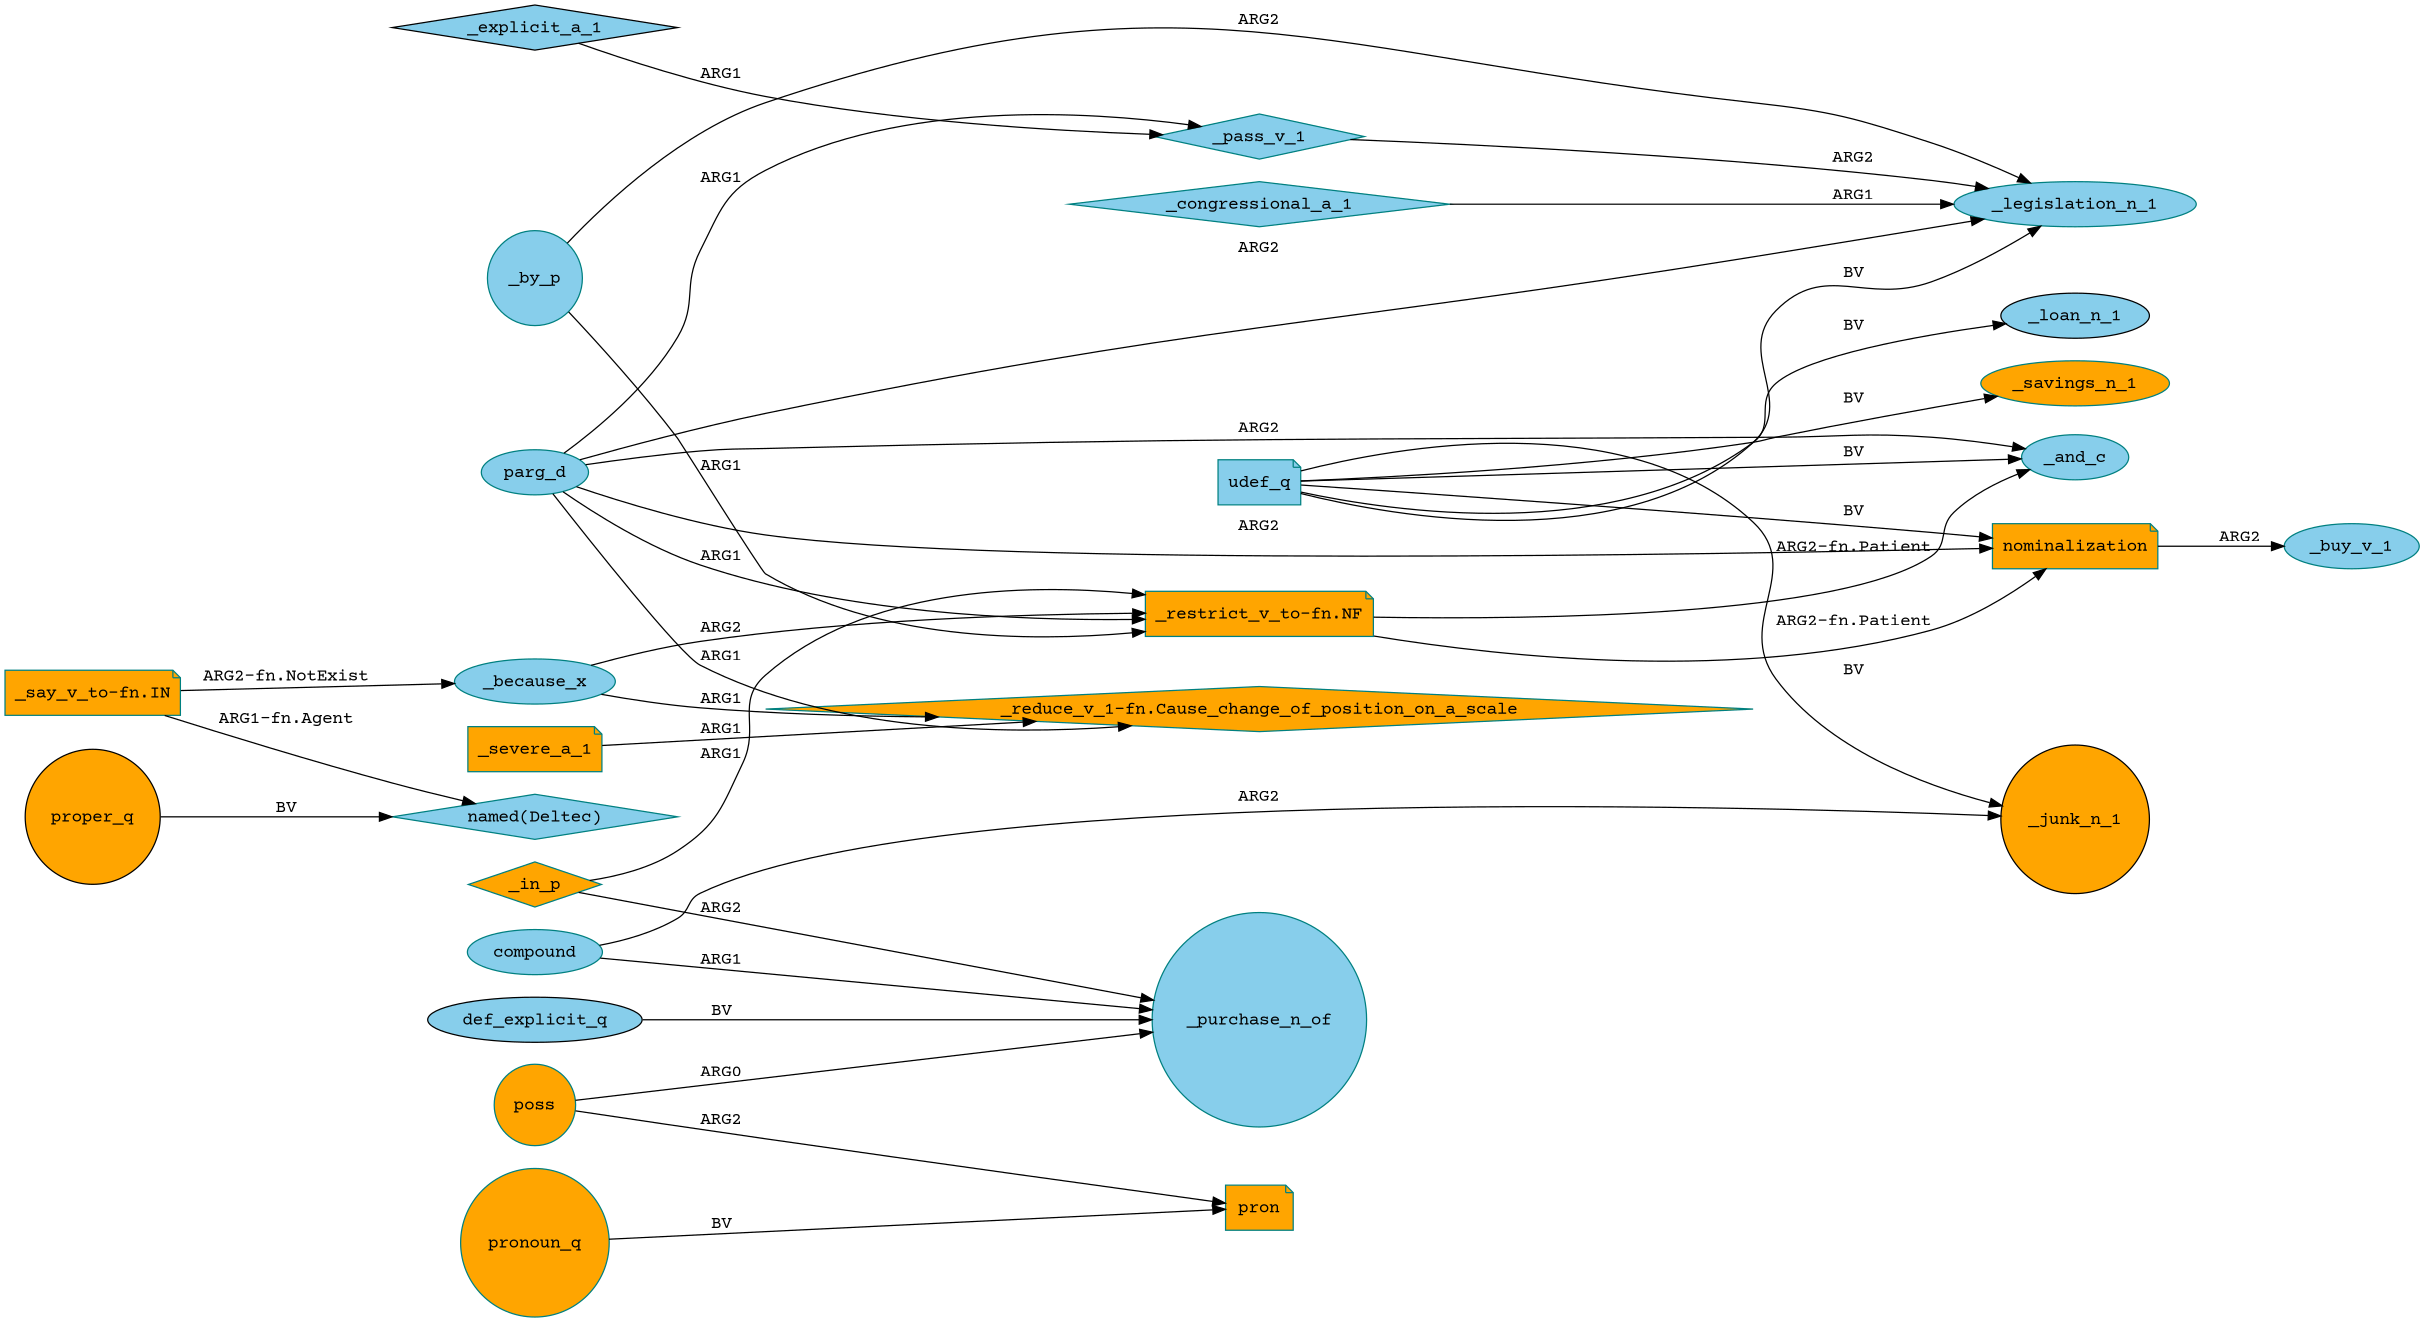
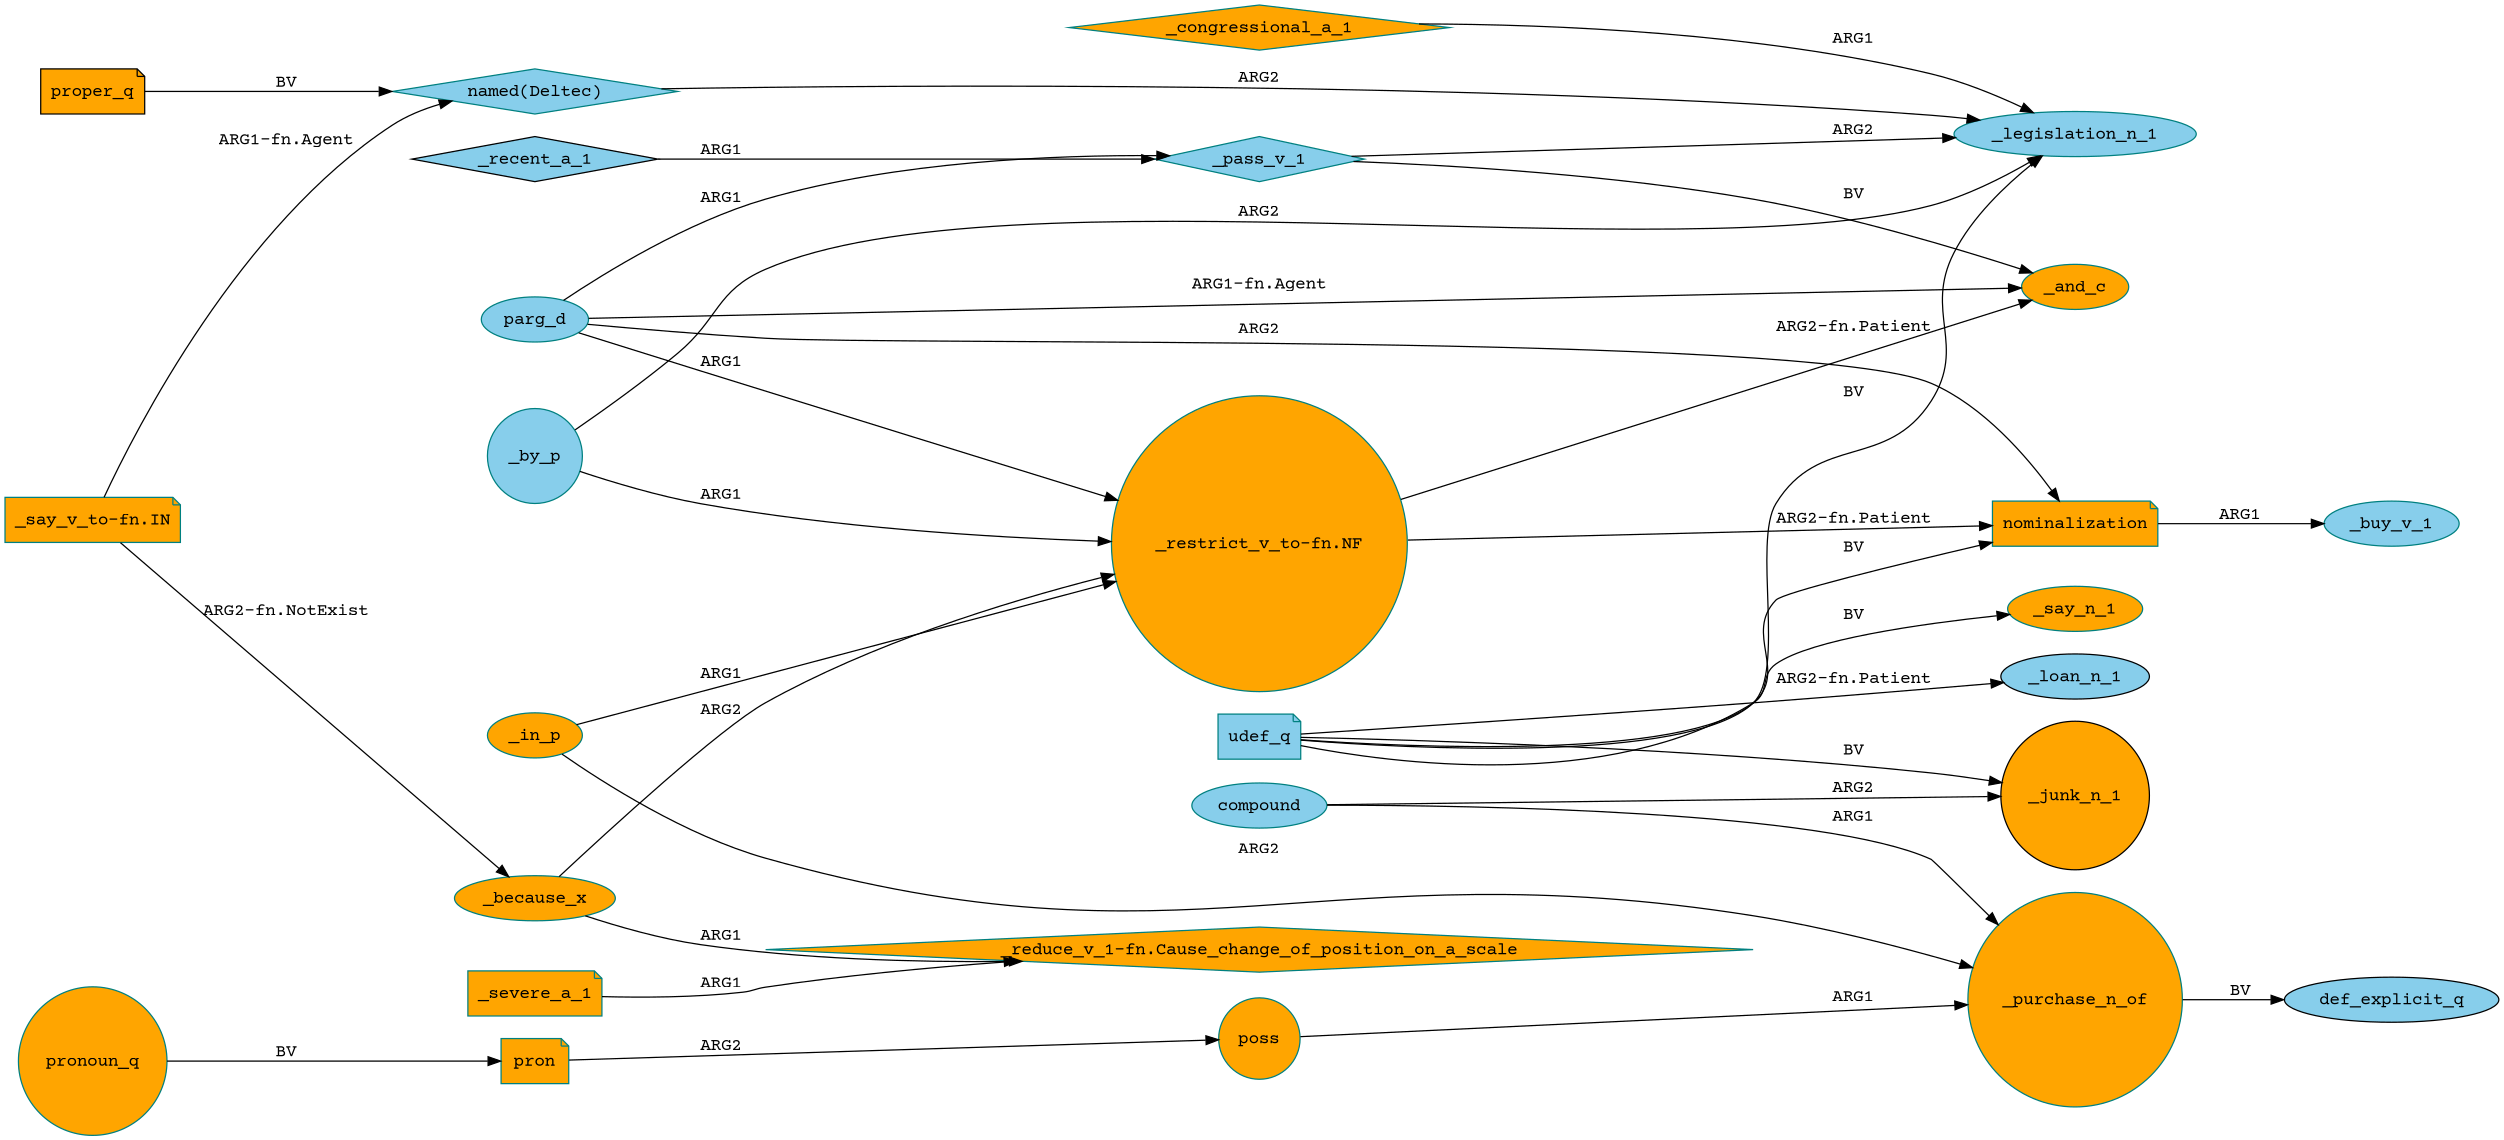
  digraph {
    fontname="Courier Prime"
    rankdir=LR
    node [color=teal fillcolor=skyblue fontname="Courier Prime" shape=ellipse style=filled]
    edge [fontname="Courier Prime"]
-   _recent_a_1 [color=black shape=diamond label=_explicit_a_1]
+   _recent_a_1 [color=black shape=diamond]
    _pass_v_1 [shape=diamond]
    _legislation_n_1
    poss [fillcolor=orange shape=circle]
    pron [fillcolor=orange shape=note]
-   _purchase_n_of [shape=circle]
+   _purchase_n_of [fillcolor=orange shape=circle]
    "_say_v_to-fn.IN" [fillcolor=orange shape=note]
-   _because_x
+   _because_x [fillcolor=orange]
    "named(Deltec)" [shape=diamond]
-   "_restrict_v_to-fn.NF" [fillcolor=orange shape=note]
+   "_restrict_v_to-fn.NF" [fillcolor=orange shape=circle]
    "_reduce_v_1-fn.Cause_change_of_position_on_a_scale" [fillcolor=orange shape=diamond]
-   _and_c
+   _and_c [fillcolor=orange]
    nominalization [fillcolor=orange shape=note]
    parg_d
    _buy_v_1
-   _congressional_a_1 [shape=diamond]
+   _congressional_a_1 [fillcolor=orange shape=diamond]
    compound
    _junk_n_1 [color=black fillcolor=orange shape=circle]
-   proper_q [color=black fillcolor=orange shape=circle]
+   proper_q [color=black fillcolor=orange shape=note]
    def_explicit_q [color=black]
    udef_q [shape=note]
-   _savings_n_1 [fillcolor=orange]
+   _savings_n_1 [fillcolor=orange label=_say_n_1]
    _loan_n_1 [color=black]
-   _in_p [fillcolor=orange shape=diamond]
+   _in_p [fillcolor=orange]
    pronoun_q [fillcolor=orange shape=circle]
    _severe_a_1 [fillcolor=orange shape=note]
    _by_p [shape=circle]
    _recent_a_1 -> _pass_v_1 [label=ARG1]
    _pass_v_1 -> _legislation_n_1 [label=ARG2]
-   poss -> pron [label=ARG2]
-   poss -> _purchase_n_of [label=ARG0]
+   pron -> poss [label=ARG2]
+   poss -> _purchase_n_of [label=ARG1]
    "_say_v_to-fn.IN" -> _because_x [label="ARG2-fn.NotExist"]
    "_say_v_to-fn.IN" -> "named(Deltec)" [label="ARG1-fn.Agent"]
    _because_x -> "_restrict_v_to-fn.NF" [label=ARG2]
    _because_x -> "_reduce_v_1-fn.Cause_change_of_position_on_a_scale" [label=ARG1]
    "_restrict_v_to-fn.NF" -> _and_c [label="ARG2-fn.Patient"]
    "_restrict_v_to-fn.NF" -> nominalization [label="ARG2-fn.Patient"]
-   nominalization -> _buy_v_1 [label=ARG2]
+   nominalization -> _buy_v_1 [label=ARG1]
    parg_d -> _pass_v_1 [label=ARG1]
-   parg_d -> _legislation_n_1 [label=ARG2]
+   "named(Deltec)" -> _legislation_n_1 [label=ARG2]
    parg_d -> "_restrict_v_to-fn.NF" [label=ARG1]
-   parg_d -> "_reduce_v_1-fn.Cause_change_of_position_on_a_scale" [label=ARG1]
-   parg_d -> _and_c [label=ARG2]
+   parg_d -> _and_c [label="ARG1-fn.Agent"]
    parg_d -> nominalization [label=ARG2]
    _congressional_a_1 -> _legislation_n_1 [label=ARG1]
    compound -> _purchase_n_of [label=ARG1]
    compound -> _junk_n_1 [label=ARG2]
    proper_q -> "named(Deltec)" [label=BV]
-   def_explicit_q -> _purchase_n_of [label=BV]
+   _purchase_n_of -> def_explicit_q [label=BV]
    udef_q -> _legislation_n_1 [label=BV]
-   udef_q -> _and_c [label=BV]
+   _pass_v_1 -> _and_c [label=BV]
    udef_q -> nominalization [label=BV]
    udef_q -> _junk_n_1 [label=BV]
    udef_q -> _savings_n_1 [label=BV]
-   udef_q -> _loan_n_1 [label=BV]
+   udef_q -> _loan_n_1 [label="ARG2-fn.Patient"]
    _in_p -> _purchase_n_of [label=ARG2]
    _in_p -> "_restrict_v_to-fn.NF" [label=ARG1]
    pronoun_q -> pron [label=BV]
    _severe_a_1 -> "_reduce_v_1-fn.Cause_change_of_position_on_a_scale" [label=ARG1]
    _by_p -> _legislation_n_1 [label=ARG2]
    _by_p -> "_restrict_v_to-fn.NF" [label=ARG1]
  }
